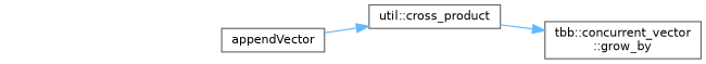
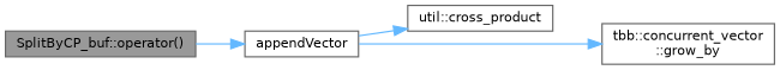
  digraph {
    fontname="DejaVu Sans"
    rankdir=LR
    node [color=grey40 fillcolor=white fontname="DejaVu Sans" fontsize=10 shape=box style=filled]
    edge [color=steelblue1 fontname="DejaVu Sans" fontsize=10 labelfontname=Helvetica labelfontsize=10 style=solid]
+   n1 [color=gray40 fillcolor=grey60 fontcolor=black height=0.2 label="SplitByCP_buf::operator()" width=0.4]
    n2 [height=0.2 label=appendVector width=0.4]
    n3 [height=0.2 label="util::cross_product" width=0.4]
    n4 [height=0.2 label="tbb::concurrent_vector\l::grow_by" width=0.4]
+   n1 -> n2
    n2 -> n3
-   n3 -> n4
+   n2 -> n4
  }
